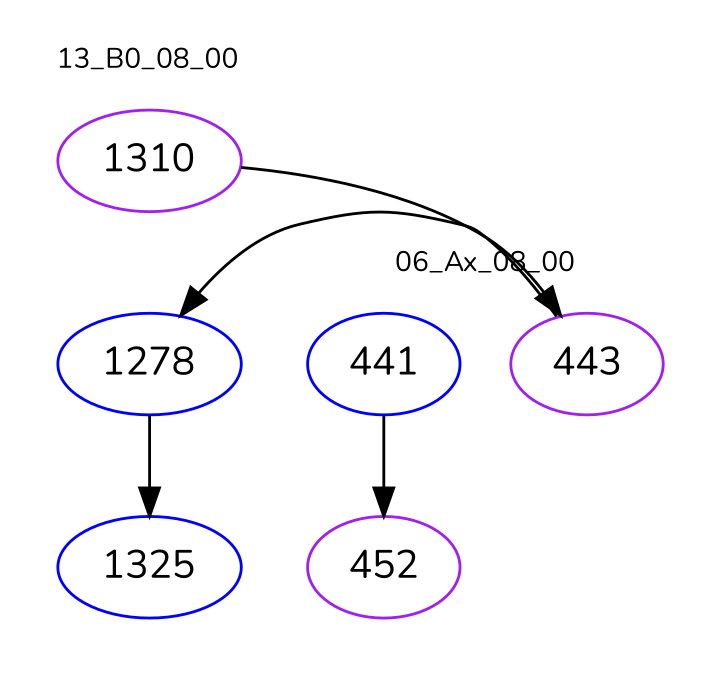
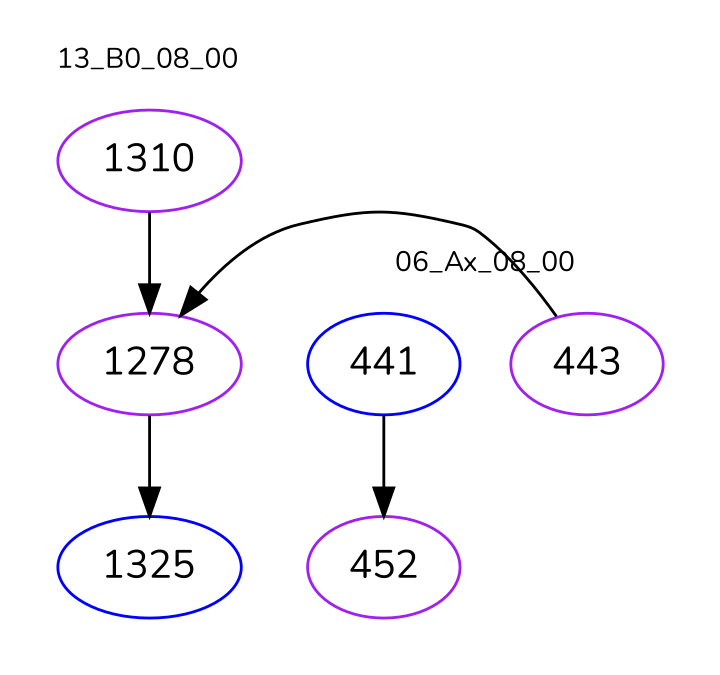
  digraph {
    fontname=Nunito
    node [color=purple fontname=Nunito]
    edge [color=black fontname=Nunito]
    n1 [label=443]
    n2 [color=blue label=441]
    n3 [label=452]
    n4 [label=1310]
-   n5 [color=blue label=1278]
+   n5 [label=1278]
    n6 [color=blue label=1325]
    subgraph cluster_1 {
      color=white
      fontsize=10
      label="06_Ax_08_00"
      n1
      n2
      n3
    }
    subgraph cluster_2 {
      color=white
      fontsize=10
      label="13_B0_08_00"
      n4
      n5
      n6
    }
    n1 -> n5
    n2 -> n3
-   n4 -> n1
+   n4 -> n5
    n5 -> n6
  }
